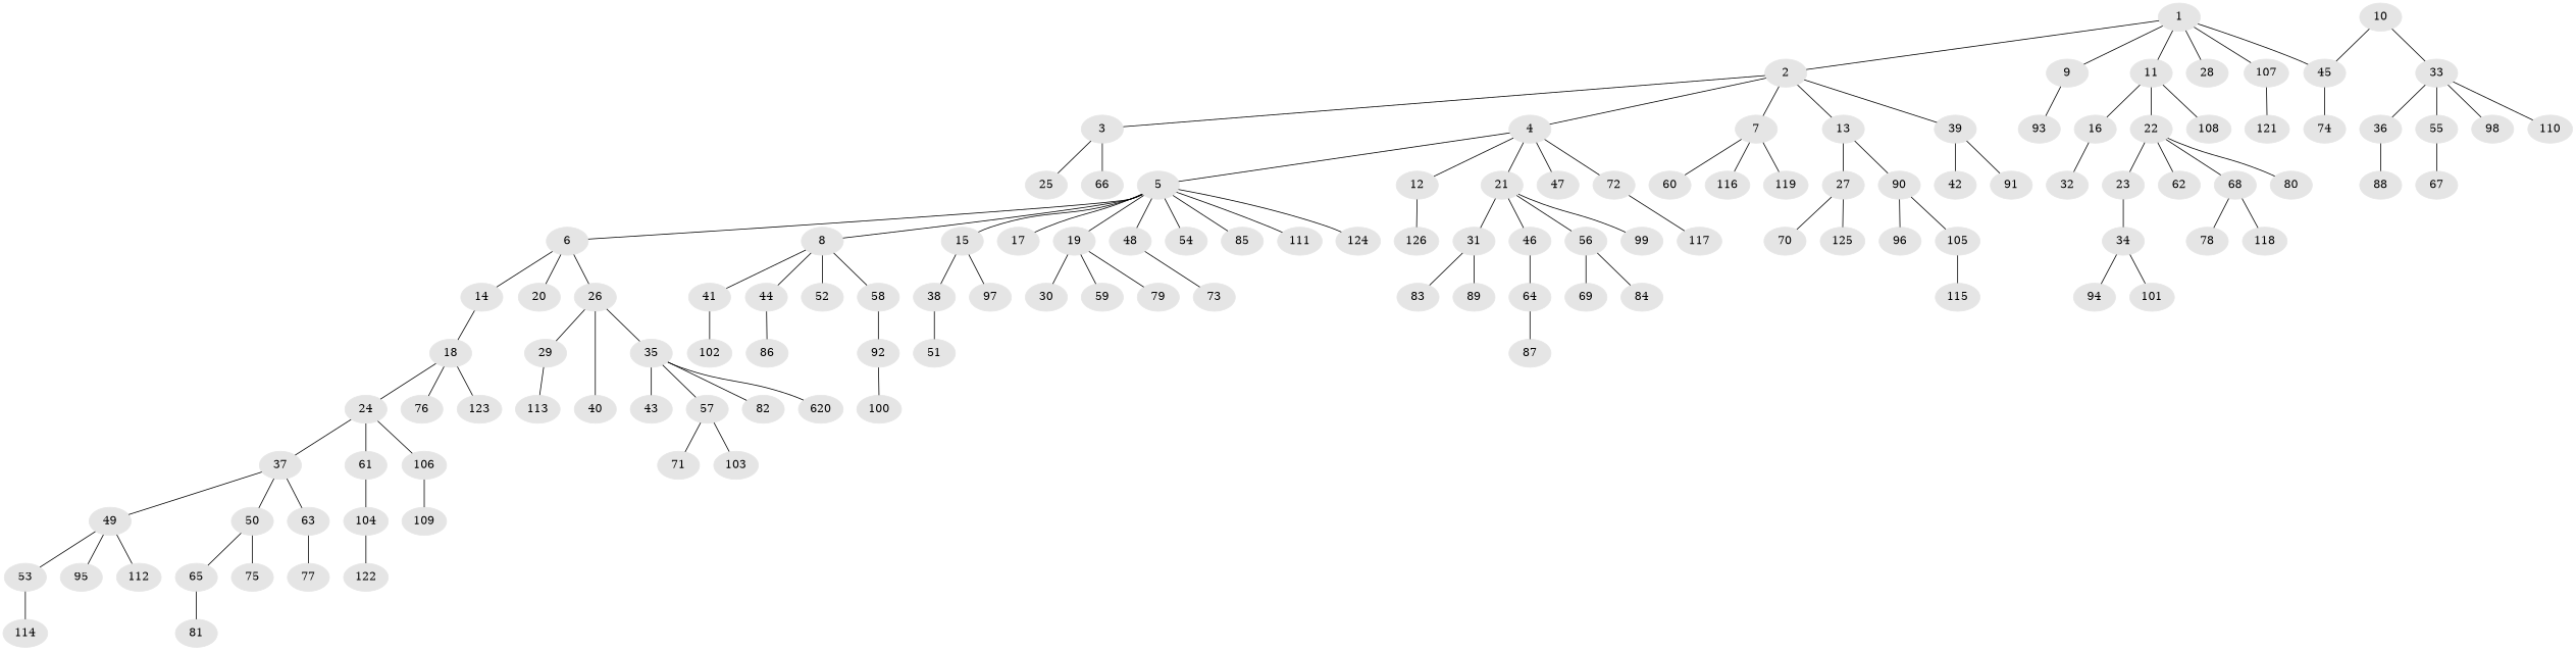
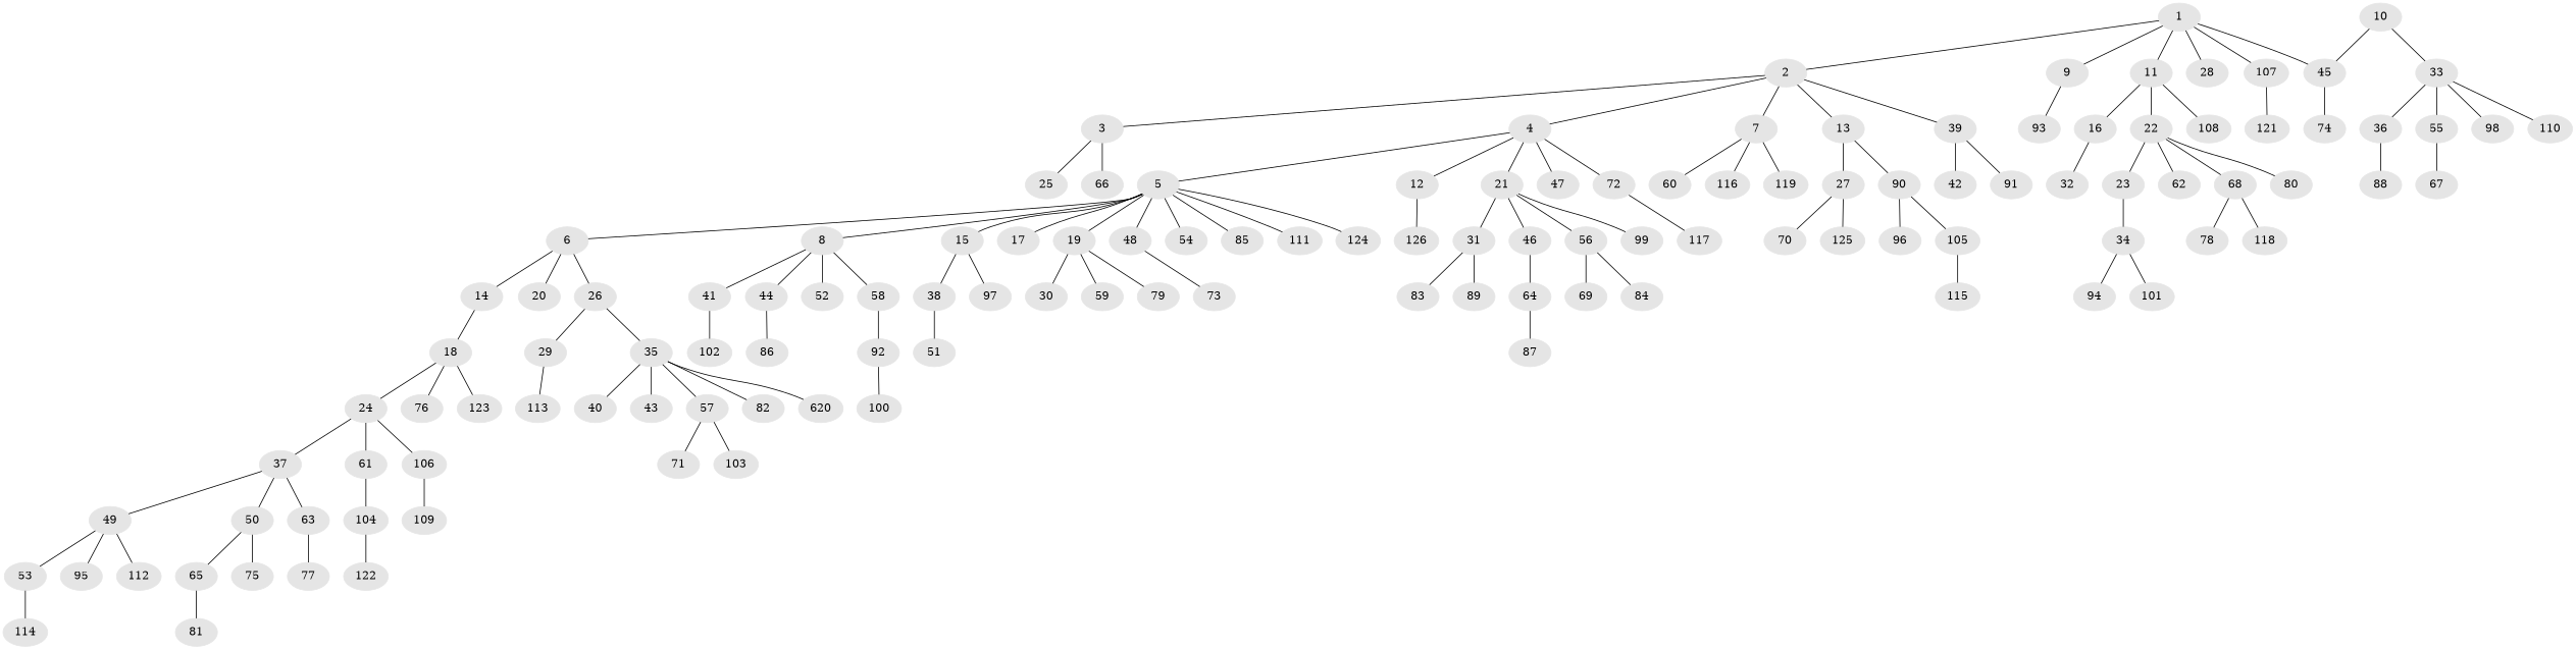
  graph {
    node [color=gray90 style=filled]
    1
    2
    9
    11
    28
    107
    45
    3
    4
    7
    13
    39
    93
    10
    33
    16
    22
    108
    121
    25
    66
    5
    12
    21
    47
    72
    60
    116
    119
    27
    90
    42
    91
    6
    8
    15
    17
    19
    48
    54
    85
    111
    124
    126
    31
    46
    56
    99
    117
    14
    20
    26
    41
    44
    52
    58
    38
    97
    30
    59
    79
    73
    18
    29
    35
    40
    102
    86
    92
    36
    55
    98
    110
    74
    32
    23
    62
    68
    80
    70
    125
    96
    105
    24
    76
    123
    51
    37
    61
    106
    83
    89
    64
    69
    84
    34
    78
    118
    94
    101
    49
    50
    63
    104
    109
    113
    43
    57
    82
    n110 [label=620]
    88
    67
    71
    103
    53
    95
    112
    65
    75
    77
    87
    114
    81
    100
    122
    115
    1 -- 2
    1 -- 9
    1 -- 11
    1 -- 28
    1 -- 107
    1 -- 45
    2 -- 3
    2 -- 4
    2 -- 7
    2 -- 13
    2 -- 39
    9 -- 93
    11 -- 16
    11 -- 22
    11 -- 108
    107 -- 121
    45 -- 74
    3 -- 25
    3 -- 66
    4 -- 5
    4 -- 12
    4 -- 21
    4 -- 47
    4 -- 72
    7 -- 60
    7 -- 116
    7 -- 119
    13 -- 27
    13 -- 90
    39 -- 42
    39 -- 91
    10 -- 45
    10 -- 33
    33 -- 36
    33 -- 55
    33 -- 98
    33 -- 110
    16 -- 32
    22 -- 23
    22 -- 62
    22 -- 68
    22 -- 80
    5 -- 6
    5 -- 8
    5 -- 15
    5 -- 17
    5 -- 19
    5 -- 48
    5 -- 54
    5 -- 85
    5 -- 111
    5 -- 124
    12 -- 126
    21 -- 31
    21 -- 46
    21 -- 56
    21 -- 99
    72 -- 117
    27 -- 70
    27 -- 125
    90 -- 96
    90 -- 105
    6 -- 14
    6 -- 20
    6 -- 26
    8 -- 41
    8 -- 44
    8 -- 52
    8 -- 58
    15 -- 38
    15 -- 97
    19 -- 30
    19 -- 59
    19 -- 79
    48 -- 73
    31 -- 83
    31 -- 89
    46 -- 64
    56 -- 69
    56 -- 84
    14 -- 18
    26 -- 29
    26 -- 35
-   26 -- 40
+   35 -- 40
    41 -- 102
    44 -- 86
    58 -- 92
    38 -- 51
    18 -- 24
    18 -- 76
    18 -- 123
    29 -- 113
    35 -- 43
    35 -- 57
    35 -- 82
    35 -- n110
    92 -- 100
    36 -- 88
    55 -- 67
    23 -- 34
    68 -- 78
    68 -- 118
    105 -- 115
    24 -- 37
    24 -- 61
    24 -- 106
    37 -- 49
    37 -- 50
    37 -- 63
    61 -- 104
    106 -- 109
    64 -- 87
    34 -- 94
    34 -- 101
    49 -- 53
    49 -- 95
    49 -- 112
    50 -- 65
    50 -- 75
    63 -- 77
    104 -- 122
    57 -- 71
    57 -- 103
    53 -- 114
    65 -- 81
  }
